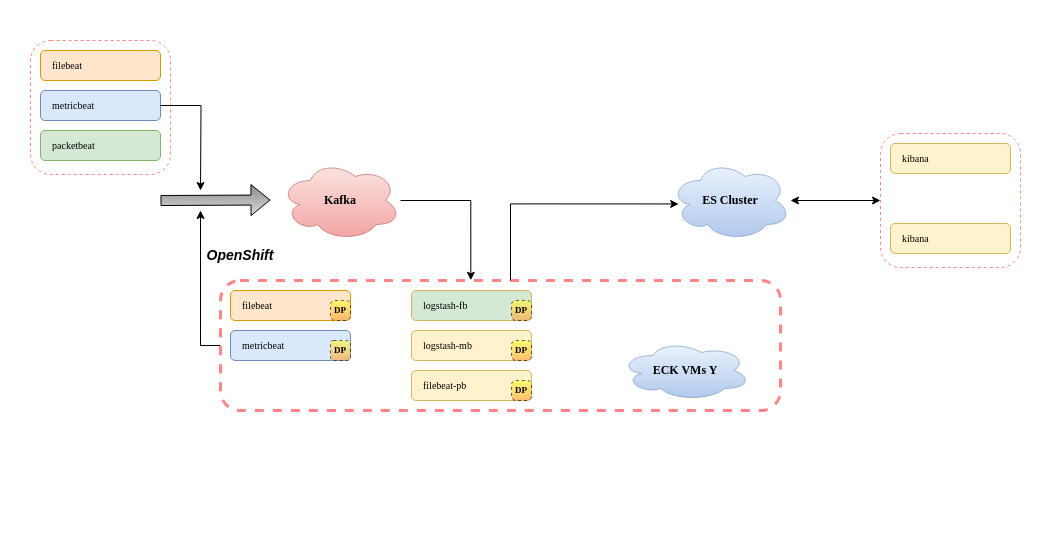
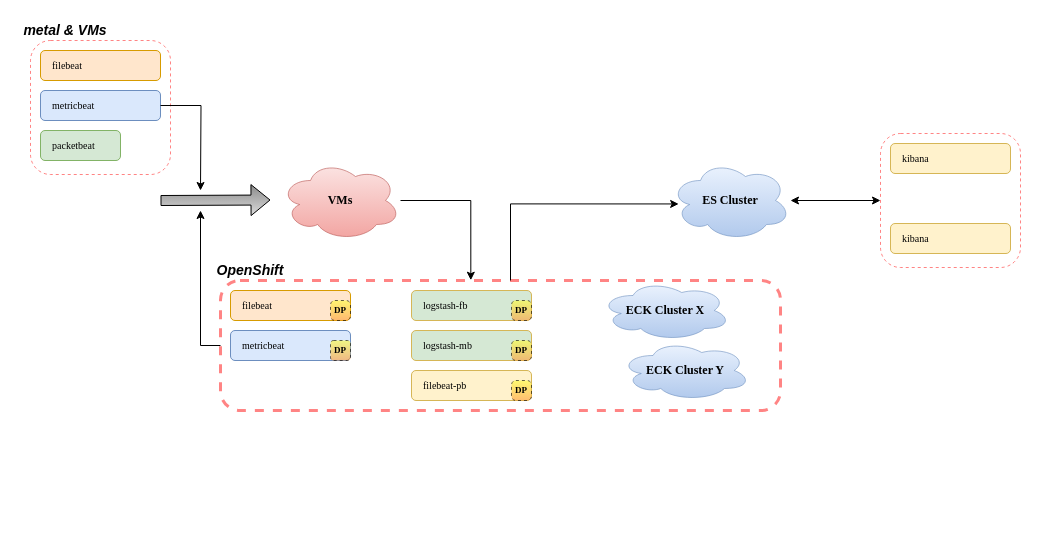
  <mxCell id="0" />
  <mxCell id="1" parent="0" />
  <mxCell id="2" style="edgeStyle=orthogonalEdgeStyle;rounded=0;orthogonalLoop=1;jettySize=auto;html=1;entryX=0.447;entryY=-0.002;entryDx=0;entryDy=0;entryPerimeter=0;startArrow=none;startFill=0;strokeWidth=1;fillColor=#8A8A8A;gradientColor=#DBDBDB;fontSize=14;" edge="1" parent="1" source="3" target="17"><mxGeometry relative="1" as="geometry"><Array as="points"><mxPoint x="470" y="200" /></Array></mxGeometry></mxCell>
- <mxCell id="3" value="&lt;div style=&quot;text-align: center; font-size: 12px;&quot;&gt;&lt;span style=&quot;font-size: 12px;&quot;&gt;Kafka&lt;/span&gt;&lt;/div&gt;" style="ellipse;shape=cloud;whiteSpace=wrap;html=1;rounded=0;strokeColor=#b85450;strokeWidth=1;fillColor=#f8cecc;gradientColor=#ea6b66;fontFamily=Verdana;fontSize=12;opacity=60;align=center;fontStyle=1" parent="1" vertex="1"><mxGeometry x="280" y="160" width="120" height="80" as="geometry" /></mxCell>
+ <mxCell id="3" value="&lt;div style=&quot;text-align: center; font-size: 12px;&quot;&gt;&lt;span style=&quot;font-size: 12px;&quot;&gt;VMs&lt;/span&gt;&lt;/div&gt;" style="ellipse;shape=cloud;whiteSpace=wrap;html=1;rounded=0;strokeColor=#b85450;strokeWidth=1;fillColor=#f8cecc;gradientColor=#ea6b66;fontFamily=Verdana;fontSize=12;opacity=60;align=center;fontStyle=1" parent="1" vertex="1"><mxGeometry x="280" y="160" width="120" height="80" as="geometry" /></mxCell>
  <mxCell id="4" value="" style="group" parent="1" vertex="1" connectable="0"><mxGeometry x="30" y="40" width="140" height="134" as="geometry" /></mxCell>
  <mxCell id="5" value="" style="rounded=1;whiteSpace=wrap;html=1;strokeColor=#FF3333;strokeWidth=1;fillColor=none;fontFamily=Verdana;fontSize=10;opacity=60;align=left;dashed=1;" parent="4" vertex="1"><mxGeometry width="140" height="134" as="geometry" /></mxCell>
  <mxCell id="6" value="filebeat" style="rounded=1;whiteSpace=wrap;html=1;strokeColor=#d79b00;strokeWidth=1;fillColor=#ffe6cc;fontFamily=Verdana;fontSize=10;align=left;spacingLeft=10;" parent="4" vertex="1"><mxGeometry x="10" y="10" width="120" height="30" as="geometry" /></mxCell>
  <mxCell id="7" value="metricbeat" style="rounded=1;whiteSpace=wrap;html=1;strokeColor=#6c8ebf;strokeWidth=1;fillColor=#dae8fc;fontFamily=Verdana;fontSize=10;align=left;spacingLeft=10;" parent="4" vertex="1"><mxGeometry x="10" y="50" width="120" height="30" as="geometry" /></mxCell>
- <mxCell id="8" value="packetbeat" style="rounded=1;whiteSpace=wrap;html=1;strokeColor=#82b366;strokeWidth=1;fillColor=#d5e8d4;fontFamily=Verdana;fontSize=10;align=left;spacingLeft=10;" parent="4" vertex="1"><mxGeometry x="10" y="90" width="120" height="30" as="geometry" /></mxCell>
+ <mxCell id="8" value="packetbeat" style="rounded=1;whiteSpace=wrap;html=1;strokeColor=#82b366;strokeWidth=1;fillColor=#d5e8d4;fontFamily=Verdana;fontSize=10;align=left;spacingLeft=10;" parent="4" vertex="1"><mxGeometry x="10" y="90" width="80" height="30" as="geometry" /></mxCell>
  <mxCell id="9" style="edgeStyle=orthogonalEdgeStyle;rounded=0;orthogonalLoop=1;jettySize=auto;html=1;entryX=0;entryY=0.5;entryDx=0;entryDy=0;startArrow=classic;startFill=1;" parent="1" source="10" target="13" edge="1"><mxGeometry relative="1" as="geometry" /></mxCell>
  <mxCell id="10" value="&lt;div style=&quot;text-align: center ; font-size: 12px&quot;&gt;&lt;span style=&quot;font-size: 12px&quot;&gt;ES Cluster&lt;/span&gt;&lt;/div&gt;" style="ellipse;shape=cloud;whiteSpace=wrap;html=1;rounded=0;strokeColor=#6c8ebf;strokeWidth=1;fillColor=#dae8fc;gradientColor=#7ea6e0;fontFamily=Verdana;fontSize=12;opacity=60;align=center;fontStyle=1" parent="1" vertex="1"><mxGeometry x="670" y="160" width="120" height="80" as="geometry" /></mxCell>
  <mxCell id="11" value="" style="group" parent="1" vertex="1" connectable="0"><mxGeometry x="880" y="133" width="140" height="134" as="geometry" /></mxCell>
  <mxCell id="12" value="" style="group" parent="11" vertex="1" connectable="0"><mxGeometry width="140" height="134" as="geometry" /></mxCell>
  <mxCell id="13" value="" style="rounded=1;whiteSpace=wrap;html=1;strokeColor=#FF3333;strokeWidth=1;fillColor=none;fontFamily=Verdana;fontSize=10;opacity=60;align=left;dashed=1;" parent="12" vertex="1"><mxGeometry width="140" height="134" as="geometry" /></mxCell>
  <mxCell id="14" value="kibana" style="rounded=1;whiteSpace=wrap;html=1;strokeColor=#d6b656;strokeWidth=1;fillColor=#fff2cc;fontFamily=Verdana;fontSize=10;align=left;spacingLeft=10;" parent="12" vertex="1"><mxGeometry x="10" y="10" width="120" height="30" as="geometry" /></mxCell>
  <mxCell id="15" value="kibana" style="rounded=1;whiteSpace=wrap;html=1;strokeColor=#d6b656;strokeWidth=1;fillColor=#fff2cc;fontFamily=Verdana;fontSize=10;align=left;spacingLeft=10;" parent="12" vertex="1"><mxGeometry x="10" y="90" width="120" height="30" as="geometry" /></mxCell>
  <mxCell id="16" value="" style="group" parent="1" vertex="1" connectable="0"><mxGeometry x="220" y="280" width="560" height="250" as="geometry" /></mxCell>
  <mxCell id="17" value="" style="rounded=1;whiteSpace=wrap;html=1;strokeColor=#FF3333;strokeWidth=3;fillColor=none;fontFamily=Verdana;fontSize=10;opacity=60;align=left;dashed=1;" parent="16" vertex="1"><mxGeometry width="560" height="130" as="geometry" /></mxCell>
  <mxCell id="18" value="filebeat" style="rounded=1;whiteSpace=wrap;html=1;strokeColor=#d79b00;strokeWidth=1;fillColor=#ffe6cc;fontFamily=Verdana;fontSize=10;align=left;spacingLeft=10;" parent="16" vertex="1"><mxGeometry x="10" y="10" width="120" height="30" as="geometry" /></mxCell>
  <mxCell id="19" value="metricbeat" style="rounded=1;whiteSpace=wrap;html=1;strokeColor=#6c8ebf;strokeWidth=1;fillColor=#dae8fc;fontFamily=Verdana;fontSize=10;align=left;spacingLeft=10;" parent="16" vertex="1"><mxGeometry x="10" y="50" width="120" height="30" as="geometry" /></mxCell>
  <mxCell id="20" value="DP" style="rounded=1;whiteSpace=wrap;html=1;fontSize=9;fontStyle=1;gradientColor=#FF9933;fillColor=#FFFF33;fontFamily=Verdana;dashed=1;opacity=60;arcSize=22;" parent="16" vertex="1"><mxGeometry x="110" y="20" width="20" height="20" as="geometry" /></mxCell>
  <mxCell id="21" value="DP" style="rounded=1;whiteSpace=wrap;html=1;fontSize=9;fontStyle=1;gradientColor=#FF9933;fillColor=#FFFF33;fontFamily=Verdana;dashed=1;opacity=60;" parent="16" vertex="1"><mxGeometry x="110" y="60" width="20" height="20" as="geometry" /></mxCell>
  <mxCell id="22" style="edgeStyle=orthogonalEdgeStyle;rounded=0;orthogonalLoop=1;jettySize=auto;html=1;exitX=0.5;exitY=1;exitDx=0;exitDy=0;startArrow=none;startFill=0;fontSize=14;" parent="16" source="17" target="17" edge="1"><mxGeometry relative="1" as="geometry" /></mxCell>
  <mxCell id="23" value="logstash-fb" style="rounded=1;whiteSpace=wrap;html=1;strokeColor=#d6b656;strokeWidth=1;fillColor=#d5e8d4;fontFamily=Verdana;fontSize=10;align=left;spacingLeft=10;" parent="16" vertex="1"><mxGeometry x="191" y="10" width="120" height="30" as="geometry" /></mxCell>
  <mxCell id="24" value="DP" style="rounded=1;whiteSpace=wrap;html=1;fontSize=9;fontStyle=1;gradientColor=#FF9933;fillColor=#FFFF33;fontFamily=Verdana;dashed=1;opacity=60;arcSize=22;" parent="16" vertex="1"><mxGeometry x="291" y="20" width="20" height="20" as="geometry" /></mxCell>
- <mxCell id="25" value="logstash-mb" style="rounded=1;whiteSpace=wrap;html=1;strokeColor=#d6b656;strokeWidth=1;fillColor=#fff2cc;fontFamily=Verdana;fontSize=10;align=left;spacingLeft=10;" parent="16" vertex="1"><mxGeometry x="191" y="50" width="120" height="30" as="geometry" /></mxCell>
+ <mxCell id="25" value="logstash-mb" style="rounded=1;whiteSpace=wrap;html=1;strokeColor=#d6b656;strokeWidth=1;fillColor=#d5e8d4;fontFamily=Verdana;fontSize=10;align=left;spacingLeft=10;" parent="16" vertex="1"><mxGeometry x="191" y="50" width="120" height="30" as="geometry" /></mxCell>
  <mxCell id="26" value="DP" style="rounded=1;whiteSpace=wrap;html=1;fontSize=9;fontStyle=1;gradientColor=#FF9933;fillColor=#FFFF33;fontFamily=Verdana;dashed=1;opacity=60;arcSize=22;" parent="16" vertex="1"><mxGeometry x="291" y="60" width="20" height="20" as="geometry" /></mxCell>
  <mxCell id="27" value="filebeat-pb" style="rounded=1;whiteSpace=wrap;html=1;strokeColor=#d6b656;strokeWidth=1;fillColor=#fff2cc;fontFamily=Verdana;fontSize=10;align=left;spacingLeft=10;" parent="16" vertex="1"><mxGeometry x="191" y="90" width="120" height="30" as="geometry" /></mxCell>
  <mxCell id="28" value="DP" style="rounded=1;whiteSpace=wrap;html=1;fontSize=9;fontStyle=1;gradientColor=#FF9933;fillColor=#FFFF33;fontFamily=Verdana;dashed=1;opacity=60;arcSize=22;" parent="16" vertex="1"><mxGeometry x="291" y="100" width="20" height="20" as="geometry" /></mxCell>
- <mxCell id="30" value="&lt;div style=&quot;text-align: center ; font-size: 12px&quot;&gt;&lt;span style=&quot;font-size: 12px&quot;&gt;ECK VMs Y&lt;/span&gt;&lt;/div&gt;" style="ellipse;shape=cloud;whiteSpace=wrap;html=1;rounded=0;strokeColor=#6c8ebf;strokeWidth=1;fillColor=#dae8fc;gradientColor=#7ea6e0;fontFamily=Verdana;fontSize=12;opacity=60;align=center;fontStyle=1" vertex="1" parent="16"><mxGeometry x="400" y="60" width="130" height="60" as="geometry" /></mxCell>
- <mxCell id="31" value="OpenShift" style="text;html=1;strokeColor=none;fillColor=none;align=center;verticalAlign=middle;whiteSpace=wrap;rounded=0;fontStyle=3;fontSize=14;" parent="1" vertex="1"><mxGeometry x="220" y="245" width="40" height="20" as="geometry" /></mxCell>
+ <mxCell id="29" value="&lt;div style=&quot;text-align: center ; font-size: 12px&quot;&gt;&lt;span style=&quot;font-size: 12px&quot;&gt;ECK Cluster X&lt;/span&gt;&lt;/div&gt;" style="ellipse;shape=cloud;whiteSpace=wrap;html=1;rounded=0;strokeColor=#6c8ebf;strokeWidth=1;fillColor=#dae8fc;gradientColor=#7ea6e0;fontFamily=Verdana;fontSize=12;opacity=60;align=center;fontStyle=1" vertex="1" parent="16"><mxGeometry x="380" width="130" height="60" as="geometry" /></mxCell>
+ <mxCell id="30" value="&lt;div style=&quot;text-align: center ; font-size: 12px&quot;&gt;&lt;span style=&quot;font-size: 12px&quot;&gt;ECK Cluster Y&lt;/span&gt;&lt;/div&gt;" style="ellipse;shape=cloud;whiteSpace=wrap;html=1;rounded=0;strokeColor=#6c8ebf;strokeWidth=1;fillColor=#dae8fc;gradientColor=#7ea6e0;fontFamily=Verdana;fontSize=12;opacity=60;align=center;fontStyle=1" vertex="1" parent="16"><mxGeometry x="400" y="60" width="130" height="60" as="geometry" /></mxCell>
+ <mxCell id="31" value="OpenShift" style="text;html=1;strokeColor=none;fillColor=none;align=center;verticalAlign=middle;whiteSpace=wrap;rounded=0;fontStyle=3;fontSize=14;" parent="1" vertex="1"><mxGeometry x="230" y="260" width="40" height="20" as="geometry" /></mxCell>
+ <mxCell id="32" value="&lt;b&gt;&lt;i&gt;&lt;font style=&quot;font-size: 14px&quot;&gt;metal &amp;amp; VMs&lt;/font&gt;&lt;/i&gt;&lt;/b&gt;" style="text;html=1;strokeColor=none;fillColor=none;align=center;verticalAlign=middle;whiteSpace=wrap;rounded=0;" parent="1" vertex="1"><mxGeometry x="20" y="20" width="90" height="20" as="geometry" /></mxCell>
  <mxCell id="33" style="edgeStyle=orthogonalEdgeStyle;rounded=0;orthogonalLoop=1;jettySize=auto;html=1;entryX=0.068;entryY=0.543;entryDx=0;entryDy=0;entryPerimeter=0;startArrow=none;startFill=0;fontSize=14;" parent="1" source="17" target="10" edge="1"><mxGeometry relative="1" as="geometry"><Array as="points"><mxPoint x="510" y="203" /></Array></mxGeometry></mxCell>
  <mxCell id="34" value="" style="shape=flexArrow;endArrow=classic;html=1;fontSize=14;fillColor=#8A8A8A;gradientColor=#DBDBDB;" parent="1" edge="1"><mxGeometry width="50" height="50" relative="1" as="geometry"><mxPoint x="160" y="200" as="sourcePoint" /><mxPoint x="270" y="199.5" as="targetPoint" /></mxGeometry></mxCell>
  <mxCell id="35" style="edgeStyle=orthogonalEdgeStyle;rounded=0;orthogonalLoop=1;jettySize=auto;html=1;startArrow=none;startFill=0;fillColor=#8A8A8A;gradientColor=#DBDBDB;fontSize=14;" parent="1" source="17" edge="1"><mxGeometry relative="1" as="geometry"><mxPoint x="200" y="210" as="targetPoint" /></mxGeometry></mxCell>
  <mxCell id="36" style="edgeStyle=orthogonalEdgeStyle;rounded=0;orthogonalLoop=1;jettySize=auto;html=1;startArrow=none;startFill=0;fillColor=#8A8A8A;gradientColor=#DBDBDB;fontSize=14;" parent="1" source="7" edge="1"><mxGeometry relative="1" as="geometry"><mxPoint x="200" y="190" as="targetPoint" /></mxGeometry></mxCell>
